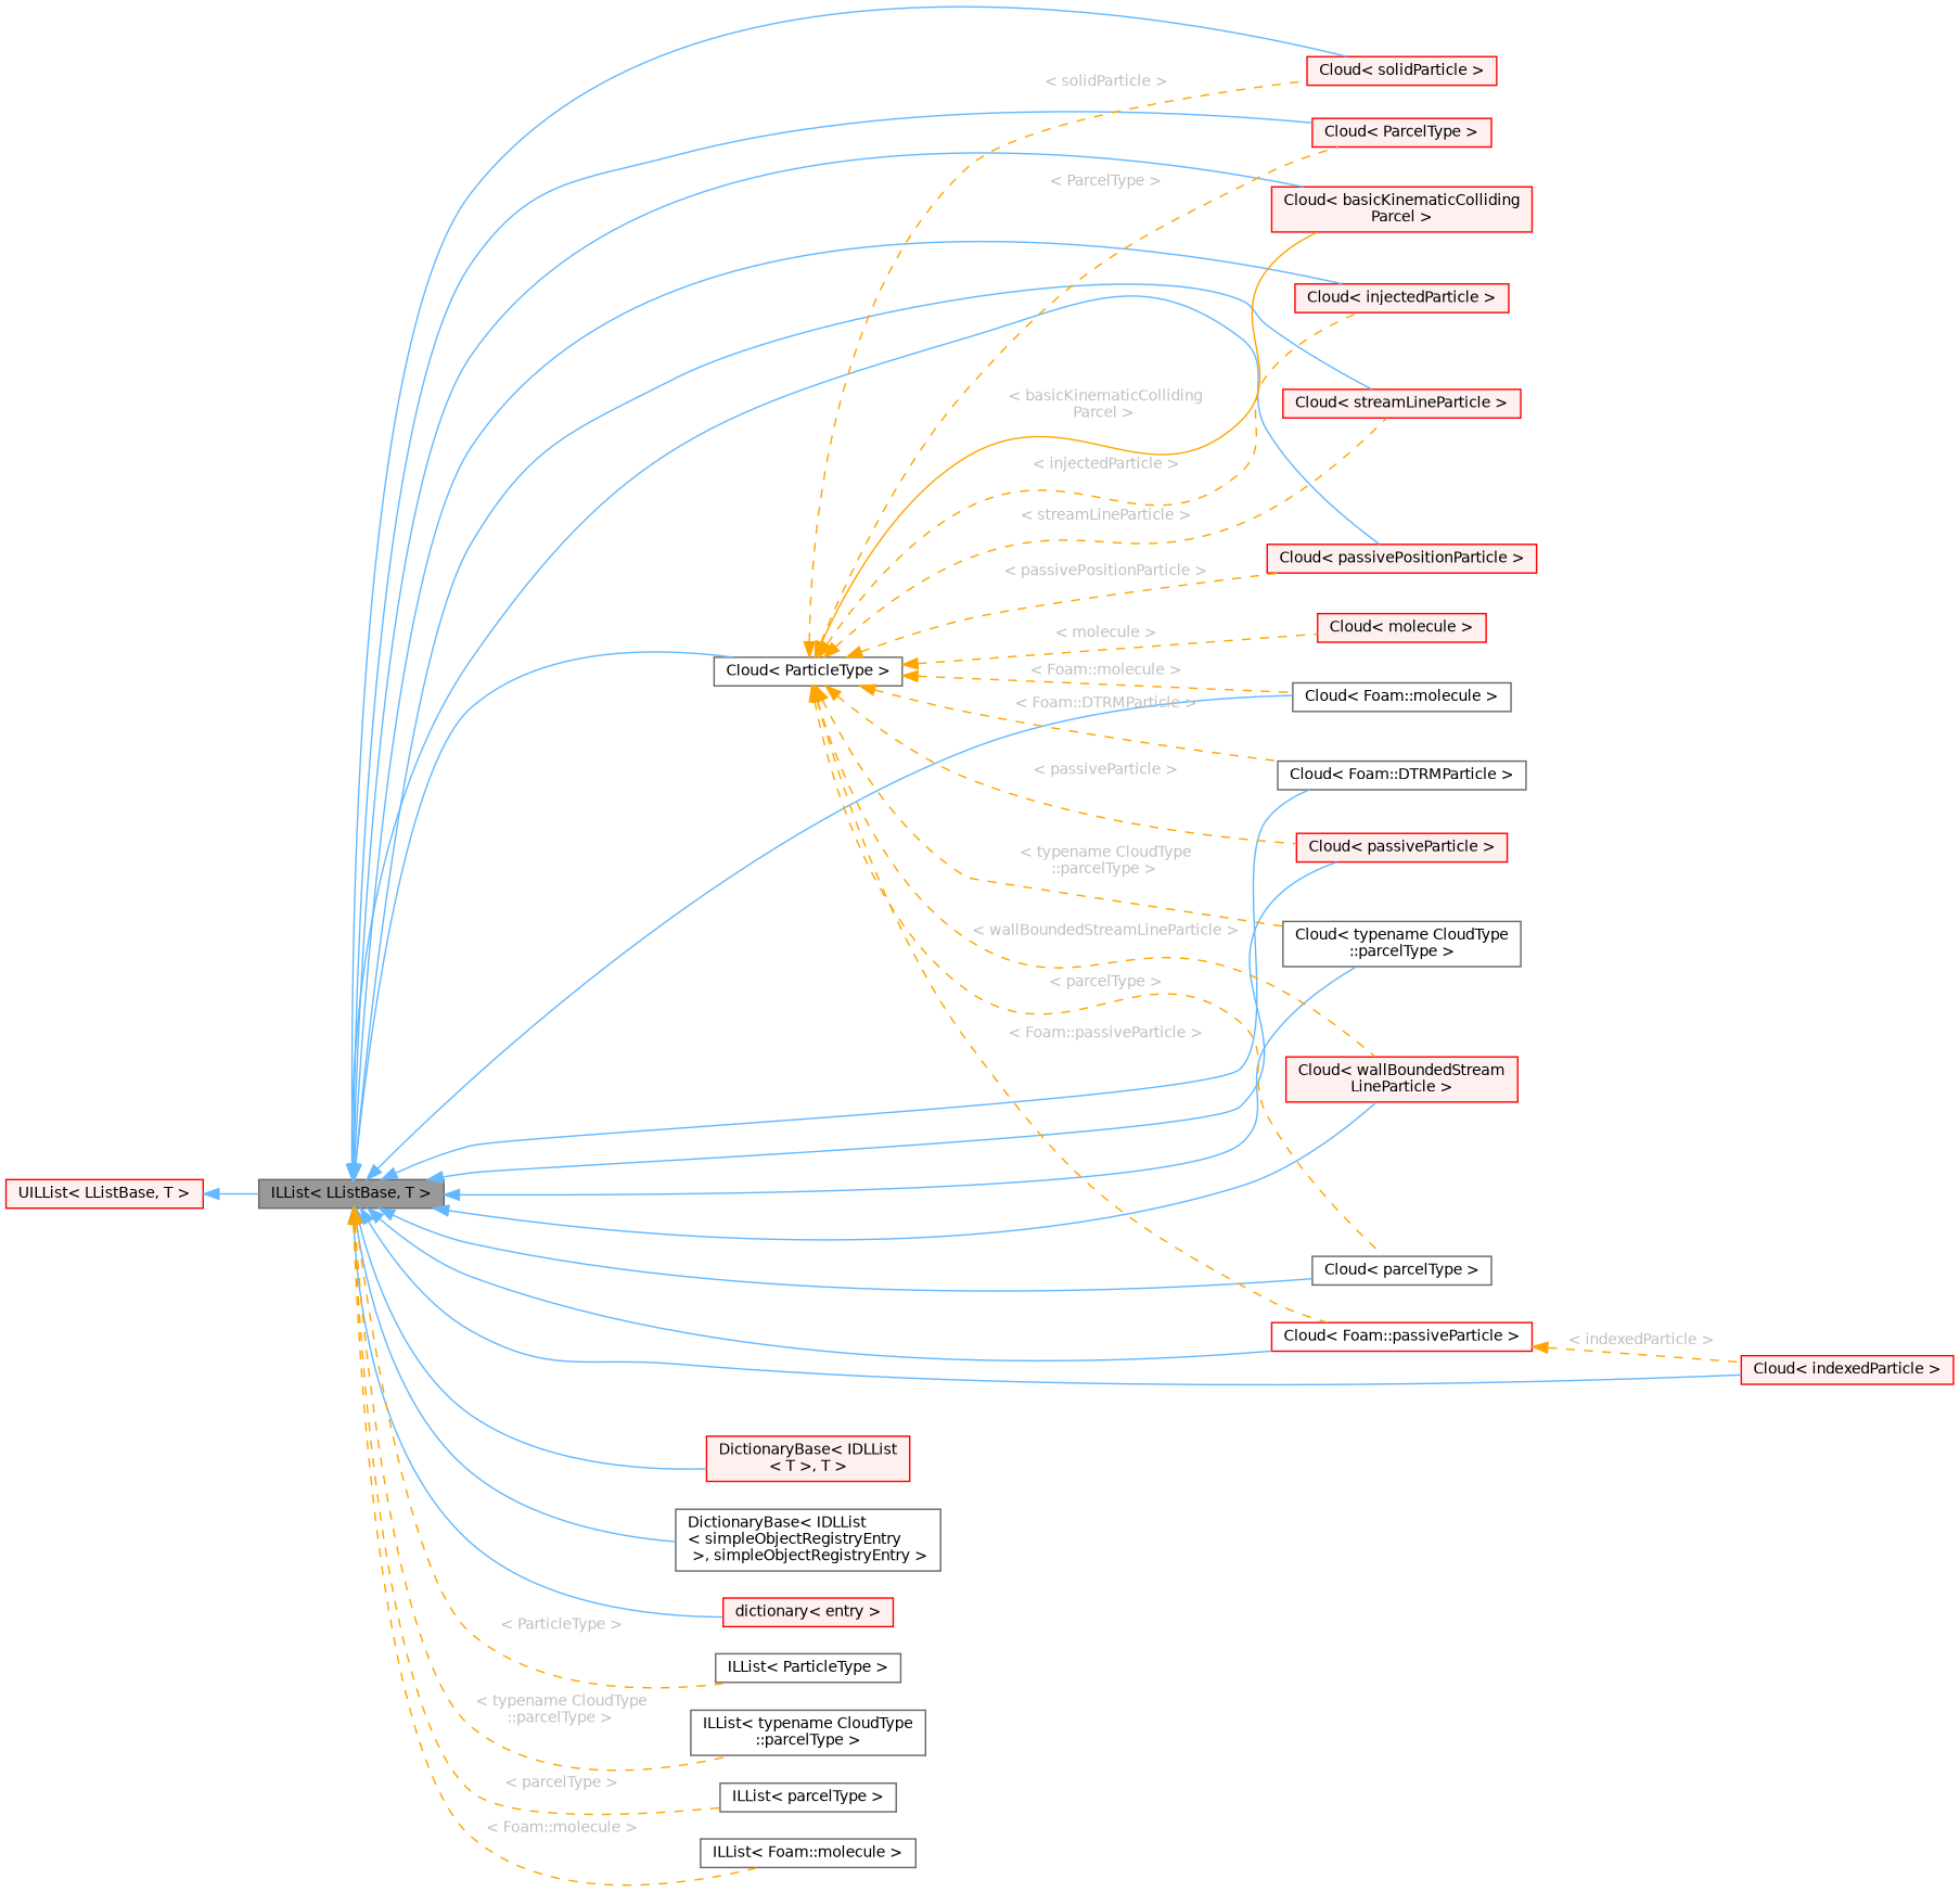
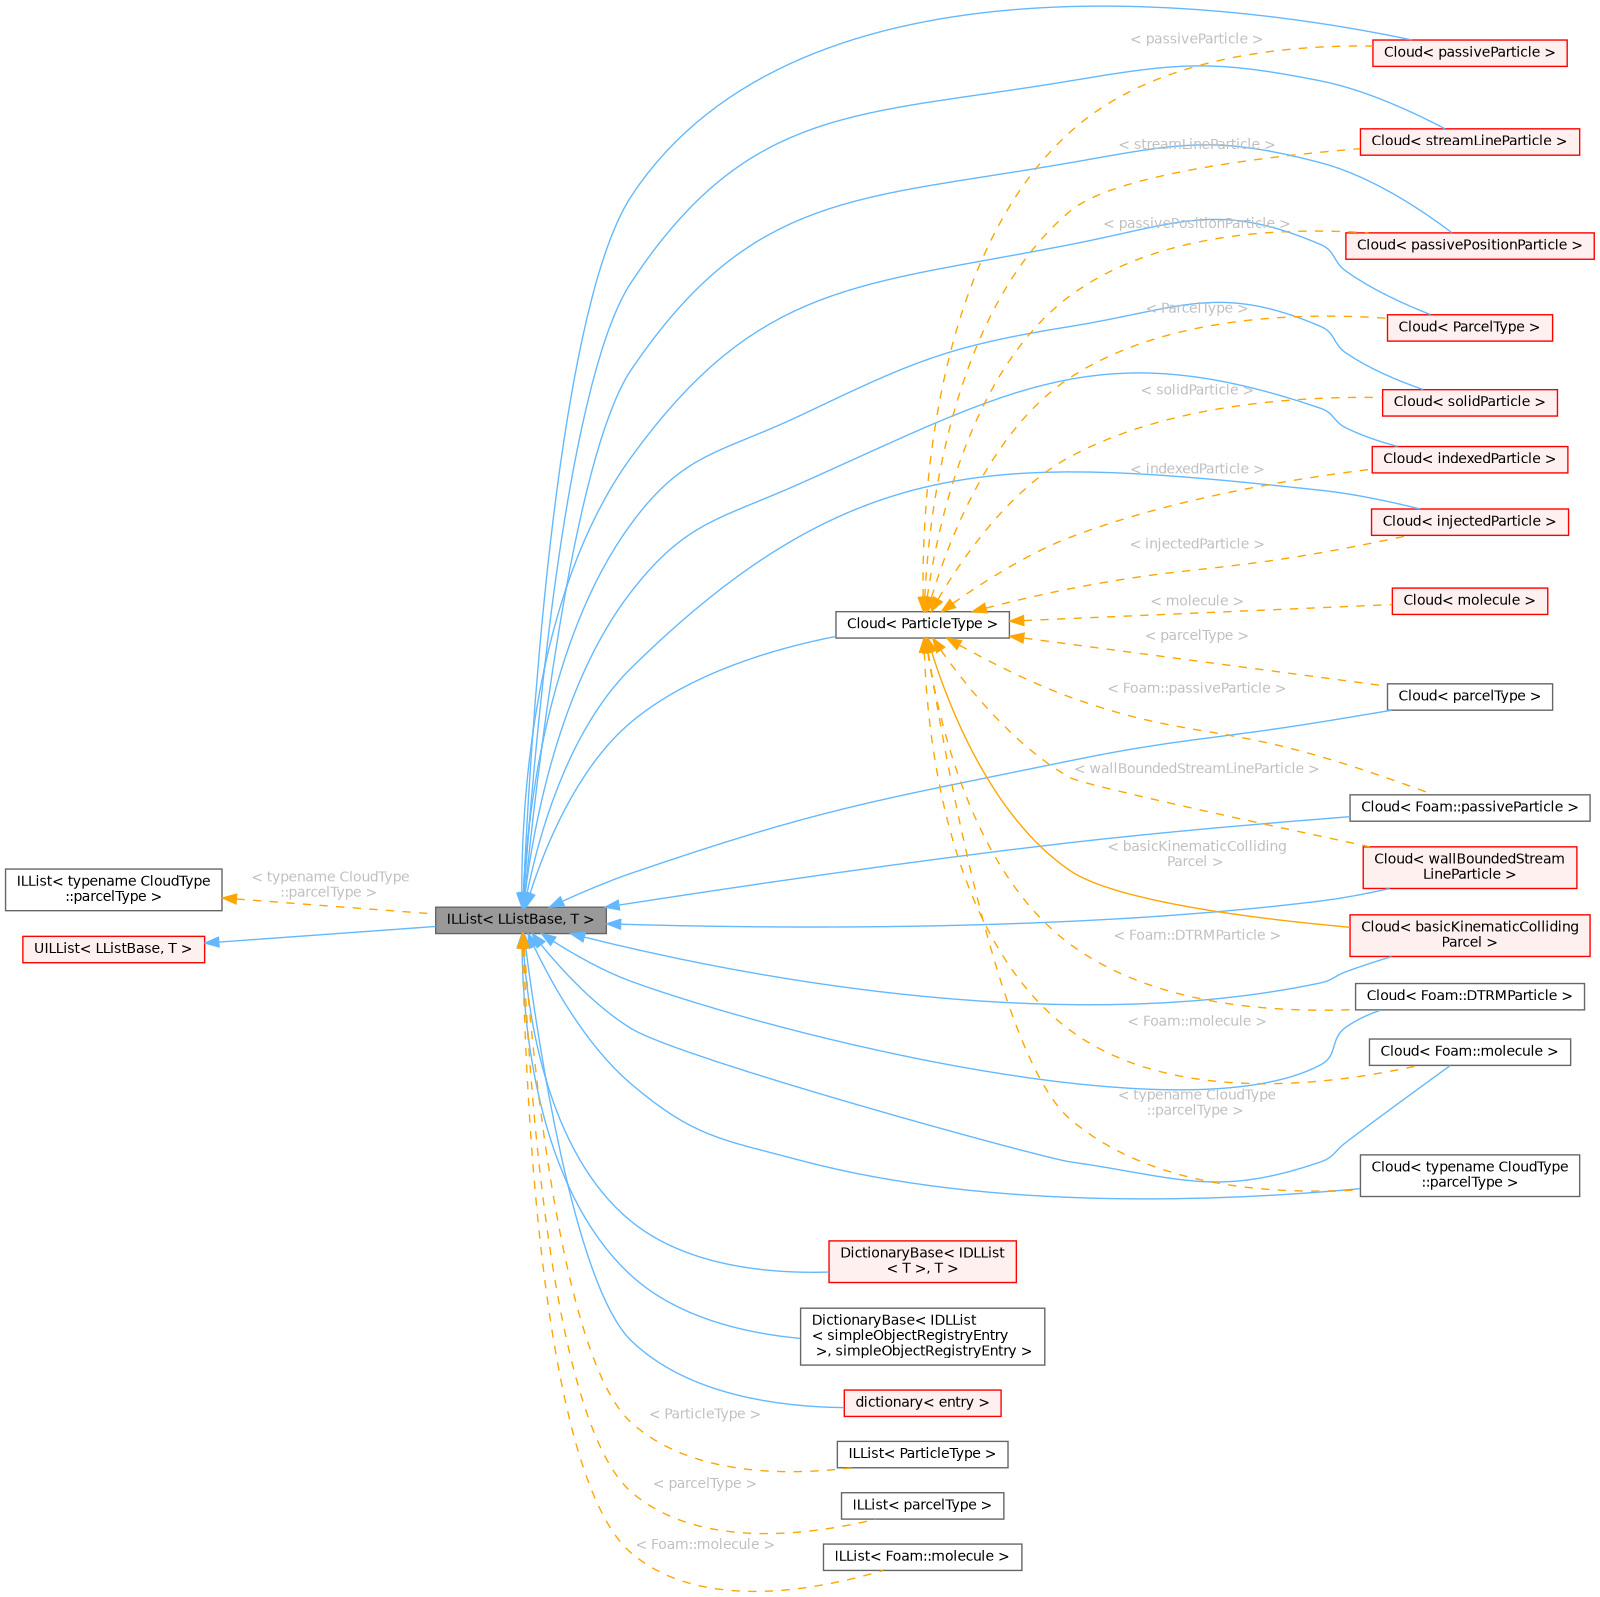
  digraph {
    rankdir=LR
    node [color=red fillcolor="#FFF0F0" fontname=Helvetica fontsize=10 shape=box style=filled]
    edge [color=steelblue1 dir=back fontname=Helvetica fontsize=10 labelfontname=Helvetica labelfontsize=10 style=solid]
    n1 [color=gray40 fillcolor=grey60 fontcolor=black height=0.2 label="ILList\< LListBase, T \>" width=0.4]
    n2 [height=0.2 label="Cloud\< ParcelType \>" width=0.4]
    n3 [height=0.2 label="Cloud\< indexedParticle \>" width=0.4]
    n4 [height=0.2 label="Cloud\< injectedParticle \>" width=0.4]
    n5 [height=0.2 label="Cloud\< passiveParticle \>" width=0.4]
    n6 [height=0.2 label="Cloud\< passivePositionParticle \>" width=0.4]
    n7 [height=0.2 label="Cloud\< solidParticle \>" width=0.4]
    n8 [height=0.2 label="Cloud\< streamLineParticle \>" width=0.4]
    n9 [height=0.2 label="Cloud\< wallBoundedStream\lLineParticle \>" width=0.4]
    n10 [color=gray40 fillcolor=white height=0.2 label="Cloud\< typename CloudType\l::parcelType \>" width=0.4]
    n11 [color=gray40 fillcolor=white height=0.2 label="Cloud\< parcelType \>" width=0.4]
    n12 [height=0.2 label="Cloud\< basicKinematicColliding\lParcel \>" width=0.4]
-   n13 [fillcolor=white height=0.2 label="Cloud\< Foam::passiveParticle \>" width=0.4]
+   n13 [color=gray40 fillcolor=white height=0.2 label="Cloud\< Foam::passiveParticle \>" width=0.4]
    n14 [color=gray40 fillcolor=white height=0.2 label="Cloud\< Foam::molecule \>" width=0.4]
    n15 [color=gray40 fillcolor=white height=0.2 label="Cloud\< Foam::DTRMParticle \>" width=0.4]
    n16 [height=0.2 label="DictionaryBase\< IDLList\l\< T \>, T \>" width=0.4]
    n17 [color=gray40 fillcolor=white height=0.2 label="DictionaryBase\< IDLList\l\< simpleObjectRegistryEntry\l \>, simpleObjectRegistryEntry \>" width=0.4]
    n18 [color=gray40 fillcolor=white height=0.2 label="Cloud\< ParticleType \>" width=0.4]
    n19 [height=0.2 label="dictionary\< entry \>" width=0.4]
    n20 [color=gray40 fillcolor=white height=0.2 label="ILList\< ParticleType \>" width=0.4]
    n21 [color=gray40 fillcolor=white height=0.2 label="ILList\< typename CloudType\l::parcelType \>" width=0.4]
    n22 [color=gray40 fillcolor=white height=0.2 label="ILList\< parcelType \>" width=0.4]
    n23 [color=gray40 fillcolor=white height=0.2 label="ILList\< Foam::molecule \>" width=0.4]
    n24 [height=0.2 label="Cloud\< molecule \>" width=0.4]
    n25 [height=0.2 label="UILList\< LListBase, T \>" width=0.4]
    n1 -> n2
    n1 -> n3
    n1 -> n4
    n1 -> n5
    n1 -> n6
    n1 -> n7
    n1 -> n8
    n1 -> n9
    n1 -> n10
    n1 -> n11
    n1 -> n12
    n1 -> n13
    n1 -> n14
    n1 -> n15
    n1 -> n16
    n1 -> n17
    n1 -> n18
    n1 -> n19
    n1 -> n20 [color=orange fontcolor=grey label=" \< ParticleType \>" style=dashed]
-   n1 -> n21 [color=orange fontcolor=grey label=" \< typename CloudType\l::parcelType \>" style=dashed]
+   n21 -> n1 [color=orange fontcolor=grey label=" \< typename CloudType\l::parcelType \>" style=dashed]
    n1 -> n22 [color=orange fontcolor=grey label=" \< parcelType \>" style=dashed]
    n1 -> n23 [color=orange fontcolor=grey label=" \< Foam::molecule \>" style=dashed]
    n18 -> n2 [color=orange fontcolor=grey label=" \< ParcelType \>" style=dashed]
-   n13 -> n3 [color=orange fontcolor=grey label=" \< indexedParticle \>" style=dashed]
+   n18 -> n3 [color=orange fontcolor=grey label=" \< indexedParticle \>" style=dashed]
    n18 -> n4 [color=orange fontcolor=grey label=" \< injectedParticle \>" style=dashed]
    n18 -> n5 [color=orange fontcolor=grey label=" \< passiveParticle \>" style=dashed]
    n18 -> n6 [color=orange fontcolor=grey label=" \< passivePositionParticle \>" style=dashed]
    n18 -> n7 [color=orange fontcolor=grey label=" \< solidParticle \>" style=dashed]
    n18 -> n8 [color=orange fontcolor=grey label=" \< streamLineParticle \>" style=dashed]
    n18 -> n9 [color=orange fontcolor=grey label=" \< wallBoundedStreamLineParticle \>" style=dashed]
    n18 -> n10 [color=orange fontcolor=grey label=" \< typename CloudType\l::parcelType \>" style=dashed]
    n18 -> n11 [color=orange fontcolor=grey label=" \< parcelType \>" style=dashed]
    n18 -> n12 [color=orange fontcolor=grey label=" \< basicKinematicColliding\lParcel \>"]
    n18 -> n13 [color=orange fontcolor=grey label=" \< Foam::passiveParticle \>" style=dashed]
    n18 -> n14 [color=orange fontcolor=grey label=" \< Foam::molecule \>" style=dashed]
    n18 -> n15 [color=orange fontcolor=grey label=" \< Foam::DTRMParticle \>" style=dashed]
    n18 -> n24 [color=orange fontcolor=grey label=" \< molecule \>" style=dashed]
    n25 -> n1
  }
